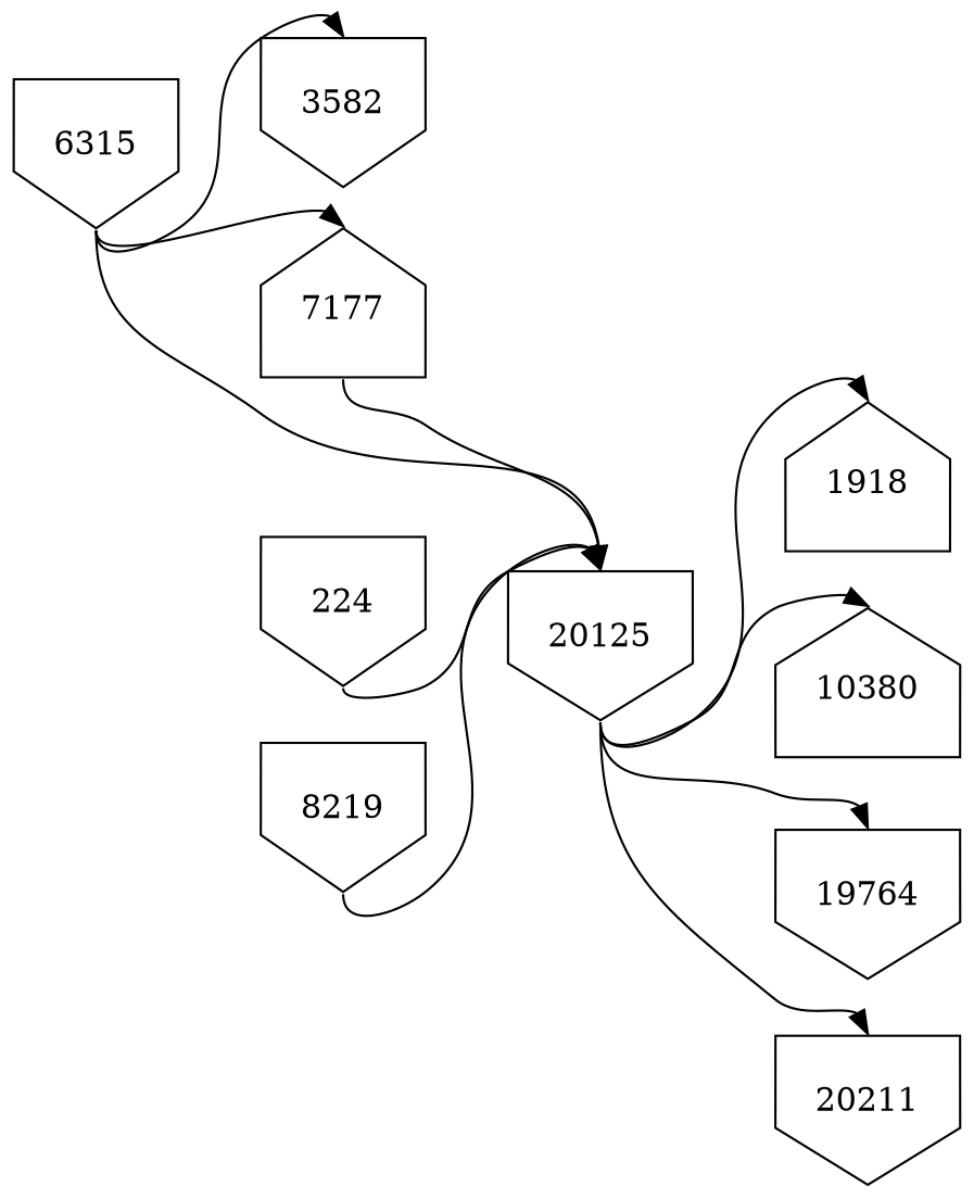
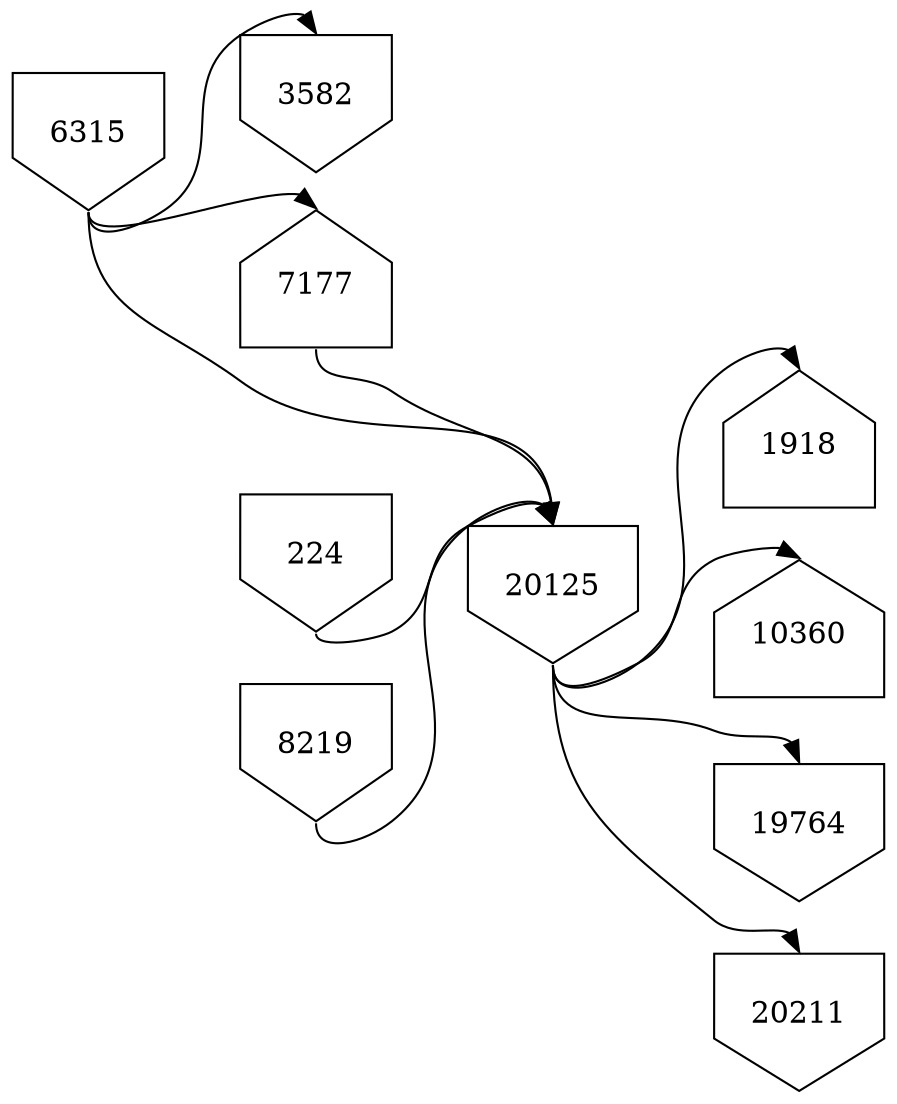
  digraph {
    rankdir=LR
    node [shape=invhouse]
    edge [headport=n tailport=s]
    3582 [height=1 width=1]
    6315 [height=1 width=1]
    7177 [height=1 shape=house width=1]
    20125 [height=1 width=1]
    1918 [height=1 shape=house width=1]
-   10360 [height=1 shape=house width=1 label=10380]
+   10360 [height=1 shape=house width=1]
    n7 [height=1 label=19764 width=1]
    20211 [height=1 width=1]
    224 [height=1 width=1]
    8219 [height=1 width=1]
    6315 -> 3582
    6315 -> 7177
    6315 -> 20125
    7177 -> 20125
    20125 -> 1918
    20125 -> 10360
    20125 -> n7
    20125 -> 20211
    224 -> 20125
    8219 -> 20125
  }
